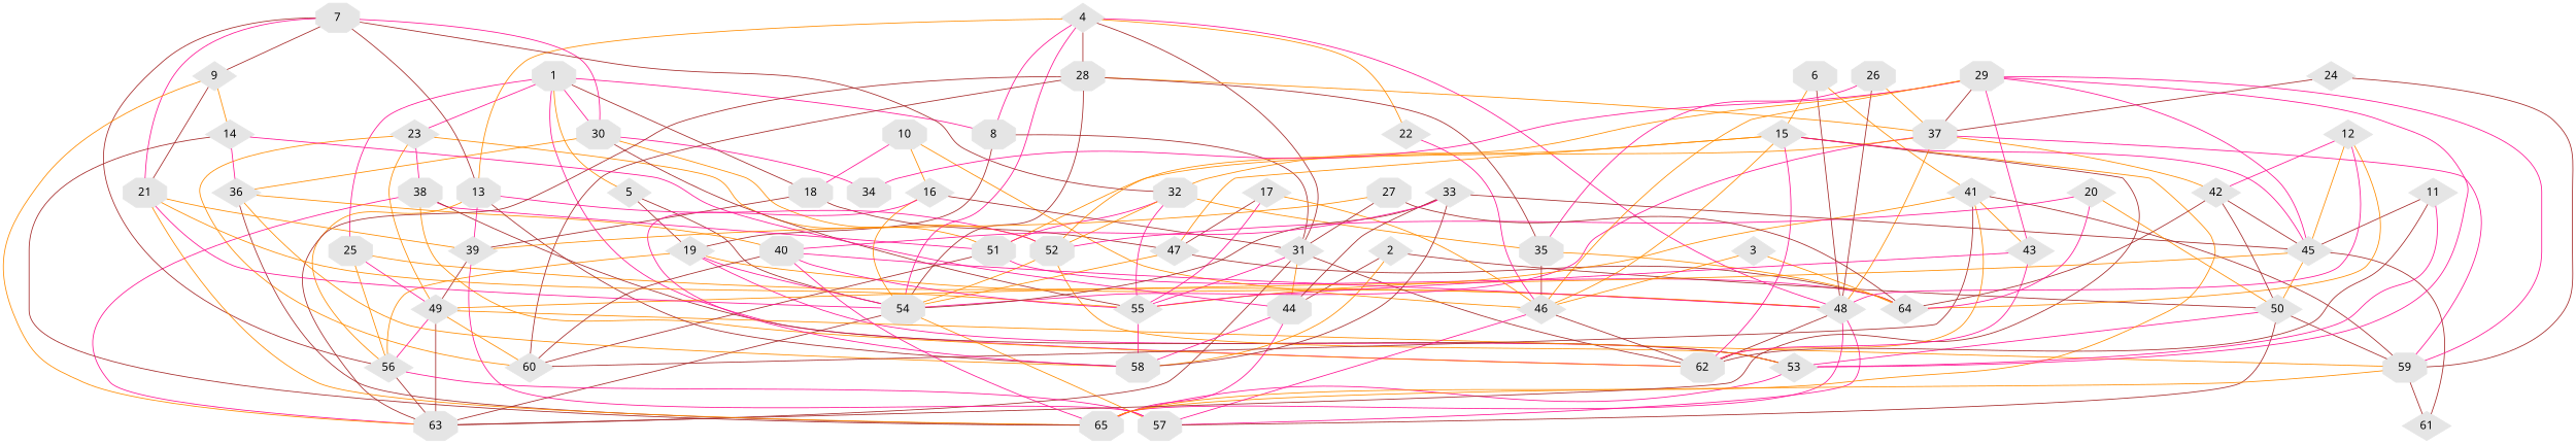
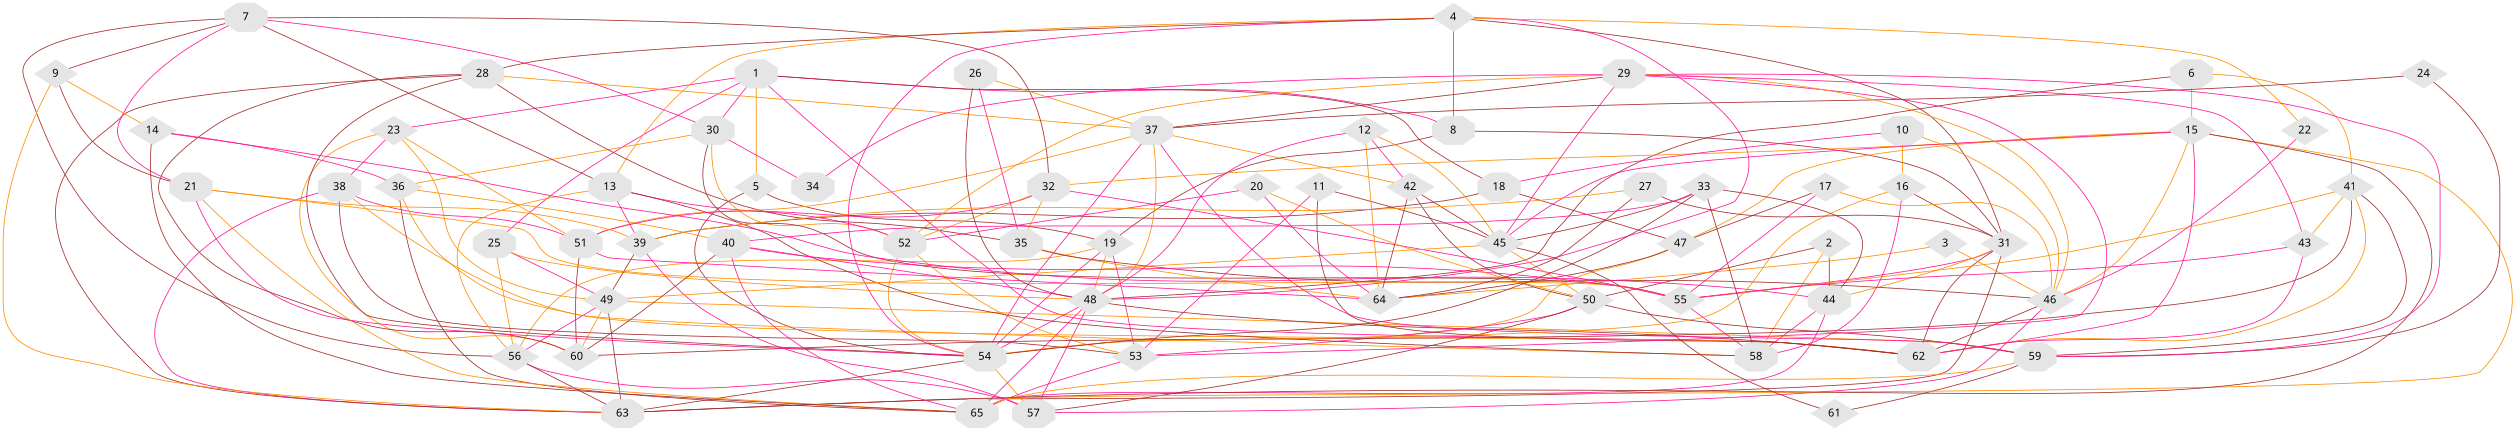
  graph {
    fontname="Noto Sans"
    node [color=gray90 fontname="Noto Sans" shape=diamond style=filled]
    edge [color=deeppink fontname="Noto Sans" weight=1.0]
    1 [shape=octagon]
    5
    8 [shape=octagon]
    18 [shape=octagon]
    23
    25 [shape=octagon]
    30 [shape=octagon]
    62 [shape=octagon]
    54 [shape=octagon]
    19
    31
    47
    39
    38 [shape=octagon]
    49
    51 [shape=octagon]
    60
    48
    56
    52 [shape=octagon]
    36
    55
    34 [shape=octagon]
    44 [shape=octagon]
    2
    50
    58 [shape=octagon]
    65 [shape=octagon]
    53
    59 [shape=octagon]
    57 [shape=octagon]
    3
    64
    46
    4
    13 [shape=octagon]
    22
    28 [shape=octagon]
    63 [shape=octagon]
    37 [shape=octagon]
    35 [shape=octagon]
    6 [shape=octagon]
    15
    41
    32 [shape=octagon]
    45
    43
    7 [shape=octagon]
    9
    21 [shape=octagon]
    14
    10 [shape=octagon]
    16
    11
    61
    12
    42
    40 [shape=octagon]
    17
    20
    24
    26 [shape=octagon]
    27 [shape=octagon]
    29 [shape=octagon]
    33
    1 -- 5 [color=darkorange]
    1 -- 8
    1 -- 18 [color=brown]
    1 -- 23
    1 -- 25
    1 -- 30
    1 -- 62
    5 -- 54 [color=brown]
    5 -- 19 [color=brown]
    8 -- 19 [color=brown]
    8 -- 31 [color=brown]
    18 -- 47 [color=brown]
    18 -- 39 [color=brown]
    23 -- 38
    23 -- 49 [color=darkorange]
    23 -- 51 [color=darkorange]
    23 -- 60 [color=darkorange]
    25 -- 49
    25 -- 48 [color=darkorange]
    25 -- 56 [color=darkorange]
    30 -- 52 [color=darkorange]
    30 -- 36 [color=darkorange]
    30 -- 55 [color=brown]
    30 -- 34
    54 -- 57 [color=darkorange weight=2.0]
    54 -- 63 [color=brown weight=2.0]
    19 -- 54
    19 -- 48 [color=darkorange]
    19 -- 56 [color=darkorange]
    19 -- 53
    31 -- 62 [color=brown]
    31 -- 55
    31 -- 44 [color=darkorange]
    31 -- 63 [color=brown]
    47 -- 54 [color=darkorange]
    47 -- 64 [color=brown]
    39 -- 49 [color=brown]
    39 -- 57
    38 -- 62 [color=darkorange]
    38 -- 51
    38 -- 53 [color=brown]
    38 -- 63
    49 -- 60 [color=darkorange weight=2.0]
    49 -- 56
    49 -- 59 [color=darkorange]
    49 -- 63 [color=brown]
    51 -- 60 [color=brown]
    51 -- 64
    48 -- 62 [color=brown]
+   48 -- 54
    48 -- 65
    48 -- 57
    56 -- 57
    56 -- 63 [color=brown]
    52 -- 54 [color=darkorange]
    52 -- 53 [color=darkorange]
    36 -- 58 [color=darkorange]
    36 -- 65 [color=brown]
    36 -- 40 [color=darkorange]
    55 -- 58
    44 -- 58
    44 -- 65
    2 -- 44 [color=brown]
    2 -- 50 [color=brown]
    2 -- 58 [color=darkorange]
    50 -- 53
    50 -- 59 [color=brown weight=2.0]
    50 -- 57 [color=brown]
    53 -- 65
    59 -- 65 [color=darkorange]
    59 -- 61 [color=brown]
    3 -- 64 [color=darkorange]
    3 -- 46 [color=darkorange]
    46 -- 62 [color=brown]
    46 -- 57
    4 -- 8
    4 -- 54
    4 -- 31 [color=brown]
    4 -- 48
    4 -- 13 [color=darkorange]
    4 -- 22 [color=darkorange]
    4 -- 28 [color=brown]
    13 -- 39
    13 -- 56 [color=darkorange]
    13 -- 52
    13 -- 58 [color=brown]
    22 -- 46
    28 -- 54 [color=brown]
    28 -- 60 [color=brown]
    28 -- 63 [color=brown]
    28 -- 37 [color=darkorange]
    28 -- 35 [color=brown]
    37 -- 54
    37 -- 51 [color=darkorange]
    37 -- 48 [color=darkorange]
    37 -- 59
    37 -- 42 [color=darkorange]
    35 -- 64 [color=darkorange]
    35 -- 46 [color=brown]
    6 -- 48 [color=brown]
    6 -- 15 [color=darkorange]
    6 -- 41 [color=darkorange]
    15 -- 62
    15 -- 47 [color=darkorange]
    15 -- 65 [color=darkorange]
    15 -- 46 [color=darkorange]
    15 -- 63 [color=brown]
    15 -- 32 [color=darkorange]
    15 -- 45
    41 -- 62 [color=darkorange]
    41 -- 60 [color=brown]
    41 -- 55 [color=darkorange]
    41 -- 59 [color=brown]
    41 -- 43 [color=darkorange]
    32 -- 51
    32 -- 52 [color=darkorange]
    32 -- 55
    32 -- 35 [color=darkorange]
    45 -- 49 [color=darkorange]
    45 -- 50 [color=darkorange]
    45 -- 61 [color=brown]
    43 -- 62
    43 -- 55
    7 -- 30
    7 -- 56 [color=brown]
    7 -- 13 [color=brown]
    7 -- 32 [color=brown]
    7 -- 9 [color=brown]
    7 -- 21
    9 -- 63 [color=darkorange]
    9 -- 21 [color=brown]
    9 -- 14 [color=darkorange]
    21 -- 54
    21 -- 39 [color=darkorange]
    21 -- 55 [color=darkorange]
    21 -- 65 [color=darkorange]
    14 -- 36
    14 -- 44
    14 -- 65 [color=brown]
    10 -- 18
    10 -- 46 [color=darkorange]
    10 -- 16 [color=darkorange]
    16 -- 54 [color=darkorange]
    16 -- 31 [color=brown]
    16 -- 58
    11 -- 62 [color=brown]
    11 -- 53
    11 -- 45 [color=brown]
    12 -- 48
    12 -- 64 [color=darkorange]
    12 -- 45 [color=darkorange]
    12 -- 42
    42 -- 50 [color=brown]
    42 -- 64 [color=brown]
    42 -- 45 [color=brown]
    40 -- 60 [color=brown]
    40 -- 48
    40 -- 55
    40 -- 65
    17 -- 47 [color=brown]
    17 -- 55
    17 -- 46 [color=darkorange]
    20 -- 52
    20 -- 50 [color=darkorange]
    20 -- 64
    24 -- 59 [color=brown]
    24 -- 37 [color=brown]
    26 -- 48 [color=brown]
    26 -- 37 [color=darkorange]
    26 -- 35
    27 -- 31 [color=brown]
    27 -- 39 [color=darkorange]
    27 -- 64 [color=brown]
    29 -- 52 [color=darkorange]
    29 -- 34
    29 -- 53
    29 -- 59
    29 -- 46 [color=darkorange]
    29 -- 37 [color=brown]
    29 -- 45
    29 -- 43
    33 -- 54 [color=brown]
    33 -- 44 [color=brown]
    33 -- 58 [color=brown]
    33 -- 45 [color=brown]
    33 -- 40
  }
